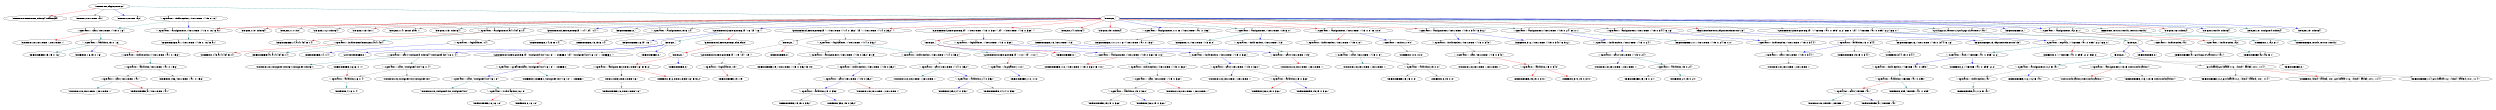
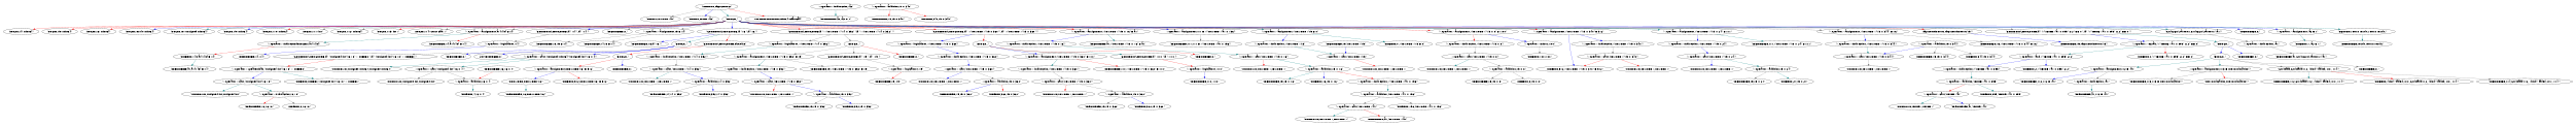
  digraph {
    edge [color=gray40]
    n1 [label="(METHOD,tftp_connect)"]
    n2 [label="(PARAM,_QWORD *a1)"]
    n3 [label="(PARAM,_BYTE *a2)"]
    n4 [label="(BLOCK,,)"]
    n5 [label="(METHOD_RETURN,__int64 __fastcall)"]
    n6 [label="(LOCAL,v4: __int64)"]
    n7 [label="(LOCAL,v5: __int64)"]
    n8 [label="(LOCAL,v6: __int64)"]
    n9 [label="(LOCAL,result: __int64)"]
    n10 [label="(LOCAL,v8: unsigned __int64)"]
    n11 [label="(LOCAL,v9: __int64)"]
    n12 [label="(LOCAL,v10: __int64)"]
    n13 [label="(LOCAL,v11: int)"]
    n14 [label="(LOCAL,v12: __int64)"]
    n15 [label="(LOCAL,v13: int *)"]
    n16 [label="(LOCAL,v14: const char *)"]
-   n17 [label="(LOCAL,v15: __int64)"]
    n18 [label="(<operator>.assignment,a1[148] = v4)"]
    n19 [label="(CONTROL_STRUCTURE,if ( !v4 ),if ( !v4 ))"]
    n20 [label="(IDENTIFIER,L,)"]
    n21 [label="(<operator>.assignment,v5 = v4)"]
    n22 [label="(CONTROL_STRUCTURE,if ( v6 ),if ( v6 ))"]
    n23 [label="(CONTROL_STRUCTURE,if ( !*(_QWORD *)(v4 + 352) ),if ( !*(_QWORD *)(v4 + 352) ))"]
    n24 [label="(CONTROL_STRUCTURE,if ( !*(_QWORD *)(v5 + 360) ),if ( !*(_QWORD *)(v5 + 360) ))"]
    n25 [label="(<operator>.assignment,*(_QWORD *)(v5 + 16) = a1)"]
    n26 [label="(<operator>.assignment,v11 = *((_DWORD *)a1 + 156))"]
    n27 [label="(<operator>.assignment,*(_DWORD *)v5 = 0)"]
    n28 [label="(<operator>.assignment,*(_DWORD *)(v5 + 8) = -100)"]
    n29 [label="(<operator>.assignment,*(_DWORD *)(v5 + 340) = 512)"]
    n30 [label="(<operator>.assignment,*(_DWORD *)(v5 + 24) = v11)"]
    n31 [label="(<operator>.assignment,*(_DWORD *)(v5 + 344) = v6)"]
    n32 [label="(tftp_set_timeouts,tftp_set_timeouts(v5))"]
    n33 [label="(CONTROL_STRUCTURE,if ( (*((_BYTE *)a1 + 895) & 2) == 0 ),if ( (*((_BYTE *)a1 + 895) & 2) == 0 ))"]
    n34 [label="(Curl_pgrsStartNow,Curl_pgrsStartNow(*a1))"]
    n35 [label="(IDENTIFIER,L,)"]
    n36 [label="(<operator>.assignment,*a2 = 1)"]
    n37 [label="(RETURN,return result;,return result;)"]
    n38 [label="(<operator>.indirectIndexAccess,a1[148])"]
    n39 [label="(IDENTIFIER,v4,a1[148] = v4)"]
    n40 [label="(<operator>.logicalNot,!v4)"]
    n41 [label="(IDENTIFIER,v5,v5 = v4)"]
    n42 [label="(IDENTIFIER,v4,v5 = v4)"]
    n43 [label="(IDENTIFIER,v6,if ( v6 ))"]
    n44 [label="(BLOCK,,)"]
    n45 [label="(CONTROL_STRUCTURE,else,else)"]
    n46 [label="(<operator>.logicalNot,!*(_QWORD *)(v4 + 352))"]
    n47 [label="(BLOCK,,)"]
    n48 [label="(<operator>.logicalNot,!*(_QWORD *)(v5 + 360))"]
    n49 [label="(BLOCK,,)"]
    n50 [label="(<operator>.indirection,*(_QWORD *)(v5 + 16))"]
    n51 [label="(IDENTIFIER,a1,*(_QWORD *)(v5 + 16) = a1)"]
    n52 [label="(IDENTIFIER,v11,v11 = *((_DWORD *)a1 + 156))"]
    n53 [label="(<operator>.indirection,*(_DWORD *)v5)"]
    n54 [label="(LITERAL,0,*(_DWORD *)v5 = 0)"]
    n55 [label="(<operator>.indirection,*(_DWORD *)(v5 + 8))"]
    n56 [label="(<operator>.minus,-100)"]
    n57 [label="(<operator>.indirection,*(_DWORD *)(v5 + 340))"]
    n58 [label="(LITERAL,512,*(_DWORD *)(v5 + 340) = 512)"]
    n59 [label="(<operator>.indirection,*(_DWORD *)(v5 + 24))"]
    n60 [label="(IDENTIFIER,v11,*(_DWORD *)(v5 + 24) = v11)"]
    n61 [label="(<operator>.indirection,*(_DWORD *)(v5 + 344))"]
    n62 [label="(IDENTIFIER,v6,*(_DWORD *)(v5 + 344) = v6)"]
    n63 [label="(IDENTIFIER,v5,tftp_set_timeouts(v5))"]
    n64 [label="(<operator>.equals,(*((_BYTE *)a1 + 895) & 2) == 0)"]
    n65 [label="(BLOCK,,)"]
    n66 [label="(<operator>.indirection,*a1)"]
    n67 [label="(<operator>.indirection,*a2)"]
    n68 [label="(LITERAL,1,*a2 = 1)"]
    n69 [label="(IDENTIFIER,result,return result;)"]
    n70 [label="(IDENTIFIER,a1,a1[148] = v4)"]
    n71 [label="(LITERAL,148,a1[148] = v4)"]
    n72 [label="(IDENTIFIER,v4,!v4)"]
    n73 [label="(CONTROL_STRUCTURE,if ( (unsigned int)(v6 - 8) > 0xFFB0 ),if ( (unsigned int)(v6 - 8) > 0xFFB0 ))"]
    n74 [label="(IDENTIFIER,L,)"]
    n75 [label="(JUMP_TARGET,L )"]
    n76 [label="(<operator>.cast,(unsigned __int64)(unsigned int)(v6 + 4))"]
    n77 [label="(BLOCK,,)"]
    n78 [label="(<operator>.greaterThan,(unsigned int)(v6 - 8) > 0xFFB0)"]
    n79 [label="(UNKNOWN,unsigned __int64,unsigned __int64)"]
    n80 [label="(<operator>.cast,(unsigned int)(v6 + 4))"]
    n81 [label="(<operator>.cast,(unsigned int)(v6 - 8))"]
    n82 [label="(LITERAL,0xFFB0,(unsigned int)(v6 - 8) > 0xFFB0)"]
    n83 [label="(UNKNOWN,unsigned int,unsigned int)"]
    n84 [label="(<operator>.subtraction,v6 - 8)"]
    n85 [label="(IDENTIFIER,v6,v6 - 8)"]
    n86 [label="(LITERAL,8,v6 - 8)"]
    n87 [label="(UNKNOWN,unsigned int,unsigned int)"]
    n88 [label="(<operator>.addition,v6 + 4)"]
    n89 [label="(LITERAL,4,v6 + 4)"]
    n90 [label="(IDENTIFIER,v6,v6 + 4)"]
    n91 [label="(<operator>.assignment,LODWORD(v6) = 512)"]
    n92 [label="(IDENTIFIER,L,)"]
    n93 [label="(LODWORD,LODWORD(v6))"]
    n94 [label="(LITERAL,512,LODWORD(v6) = 512)"]
    n95 [label="(IDENTIFIER,v6,LODWORD(v6))"]
    n96 [label="(<operator>.indirection,*(_QWORD *)(v4 + 352))"]
    n97 [label="(<operator>.assignment,*(_QWORD *)(v5 + 352) = v9)"]
    n98 [label="(CONTROL_STRUCTURE,if ( !v9 ),if ( !v9 ))"]
    n99 [label="(IDENTIFIER,L,)"]
    n100 [label="(<operator>.cast,(_QWORD *)(v4 + 352))"]
    n101 [label="(UNKNOWN,_QWORD *,_QWORD *)"]
    n102 [label="(<operator>.addition,v4 + 352)"]
    n103 [label="(IDENTIFIER,v4,v4 + 352)"]
    n104 [label="(LITERAL,352,v4 + 352)"]
    n105 [label="(<operator>.indirection,*(_QWORD *)(v5 + 352))"]
    n106 [label="(IDENTIFIER,v9,*(_QWORD *)(v5 + 352) = v9)"]
    n107 [label="(<operator>.logicalNot,!v9)"]
    n108 [label="(<operator>.cast,(_QWORD *)(v5 + 352))"]
    n109 [label="(UNKNOWN,_QWORD *,_QWORD *)"]
    n110 [label="(<operator>.addition,v5 + 352)"]
    n111 [label="(IDENTIFIER,v5,v5 + 352)"]
    n112 [label="(LITERAL,352,v5 + 352)"]
    n113 [label="(IDENTIFIER,v9,!v9)"]
    n114 [label="(<operator>.indirection,*(_QWORD *)(v5 + 360))"]
    n115 [label="(<operator>.assignment,*(_QWORD *)(v5 + 360) = v10)"]
    n116 [label="(CONTROL_STRUCTURE,if ( !v10 ),if ( !v10 ))"]
    n117 [label="(IDENTIFIER,L,)"]
    n118 [label="(<operator>.cast,(_QWORD *)(v5 + 360))"]
    n119 [label="(UNKNOWN,_QWORD *,_QWORD *)"]
    n120 [label="(<operator>.addition,v5 + 360)"]
    n121 [label="(IDENTIFIER,v5,v5 + 360)"]
    n122 [label="(LITERAL,360,v5 + 360)"]
    n123 [label="(<operator>.indirection,*(_QWORD *)(v5 + 360))"]
    n124 [label="(IDENTIFIER,v10,*(_QWORD *)(v5 + 360) = v10)"]
    n125 [label="(<operator>.logicalNot,!v10)"]
    n126 [label="(<operator>.cast,(_QWORD *)(v5 + 360))"]
    n127 [label="(UNKNOWN,_QWORD *,_QWORD *)"]
    n128 [label="(<operator>.addition,v5 + 360)"]
    n129 [label="(IDENTIFIER,v5,v5 + 360)"]
    n130 [label="(LITERAL,360,v5 + 360)"]
    n131 [label="(IDENTIFIER,v10,!v10)"]
    n132 [label="(<operator>.cast,(_QWORD *)(v5 + 16))"]
    n133 [label="(UNKNOWN,_QWORD *,_QWORD *)"]
    n134 [label="(<operator>.addition,v5 + 16)"]
    n135 [label="(IDENTIFIER,v5,v5 + 16)"]
    n136 [label="(LITERAL,16,v5 + 16)"]
    n137 [label="(<operator>.indirection,*((_DWORD *)a1 + 156))"]
    n138 [label="(<operator>.addition,(_DWORD *)a1 + 156)"]
    n139 [label="(<operator>.cast,(_DWORD *)a1)"]
    n140 [label="(LITERAL,156,(_DWORD *)a1 + 156)"]
    n141 [label="(UNKNOWN,_DWORD *,_DWORD *)"]
    n142 [label="(IDENTIFIER,a1,(_DWORD *)a1)"]
    n143 [label="(<operator>.cast,(_DWORD *)v5)"]
    n144 [label="(UNKNOWN,_DWORD *,_DWORD *)"]
    n145 [label="(IDENTIFIER,v5,(_DWORD *)v5)"]
    n146 [label="(<operator>.cast,(_DWORD *)(v5 + 8))"]
    n147 [label="(LITERAL,100,-100)"]
    n148 [label="(UNKNOWN,_DWORD *,_DWORD *)"]
    n149 [label="(<operator>.addition,v5 + 8)"]
    n150 [label="(IDENTIFIER,v5,v5 + 8)"]
    n151 [label="(LITERAL,8,v5 + 8)"]
    n152 [label="(<operator>.cast,(_DWORD *)(v5 + 340))"]
    n153 [label="(UNKNOWN,_DWORD *,_DWORD *)"]
    n154 [label="(<operator>.addition,v5 + 340)"]
    n155 [label="(IDENTIFIER,v5,v5 + 340)"]
    n156 [label="(LITERAL,340,v5 + 340)"]
    n157 [label="(<operator>.cast,(_DWORD *)(v5 + 24))"]
    n158 [label="(UNKNOWN,_DWORD *,_DWORD *)"]
    n159 [label="(<operator>.addition,v5 + 24)"]
    n160 [label="(IDENTIFIER,v5,v5 + 24)"]
    n161 [label="(LITERAL,24,v5 + 24)"]
    n162 [label="(<operator>.cast,(_DWORD *)(v5 + 344))"]
    n163 [label="(UNKNOWN,_DWORD *,_DWORD *)"]
    n164 [label="(<operator>.addition,v5 + 344)"]
    n165 [label="(IDENTIFIER,v5,v5 + 344)"]
    n166 [label="(LITERAL,344,v5 + 344)"]
    n167 [label="(<operator>.and,*((_BYTE *)a1 + 895) & 2)"]
    n168 [label="(LITERAL,0,(*((_BYTE *)a1 + 895) & 2) == 0)"]
    n169 [label="(BLOCK,,)"]
    n170 [label="(IDENTIFIER,L,)"]
    n171 [label="(<operator>.indirection,*((_BYTE *)a1 + 895))"]
    n172 [label="(LITERAL,2,*((_BYTE *)a1 + 895) & 2)"]
    n173 [label="(<operator>.addition,(_BYTE *)a1 + 895)"]
    n174 [label="(<operator>.cast,(_BYTE *)a1)"]
    n175 [label="(LITERAL,895,(_BYTE *)a1 + 895)"]
    n176 [label="(UNKNOWN,_BYTE *,_BYTE *)"]
    n177 [label="(IDENTIFIER,a1,(_BYTE *)a1)"]
    n178 [label="(<operator>.assignment,v12 = *a1)"]
    n179 [label="(<operator>.assignment,v13 = __errno_location())"]
    n180 [label="(Curl_failf,Curl_failf(v12, \"bind() failed; %s\", v14))"]
    n181 [label="(IDENTIFIER,L,)"]
    n182 [label="(IDENTIFIER,v12,v12 = *a1)"]
    n183 [label="(<operator>.indirection,*a1)"]
    n184 [label="(IDENTIFIER,v13,v13 = __errno_location())"]
    n185 [label="(__errno_location,__errno_location())"]
    n186 [label="(IDENTIFIER,v12,Curl_failf(v12, \"bind() failed; %s\", v14))"]
    n187 [label="(LITERAL,\"bind() failed; %s\",Curl_failf(v12, \"bind() failed; %s\", v14))"]
    n188 [label="(IDENTIFIER,v14,Curl_failf(v12, \"bind() failed; %s\", v14))"]
    n189 [label="(IDENTIFIER,a1,v12 = *a1)"]
    n190 [label="(IDENTIFIER,a1,Curl_pgrsStartNow(*a1))"]
    n191 [label="(IDENTIFIER,a2,*a2 = 1)"]
    n1 -> n2
    n1 -> n3 [color=blue]
    n1 -> n4 [color=teal]
    n1 -> n5 [color=red]
    n4 -> n6 [color=red]
    n4 -> n7 [color=red]
    n4 -> n8 [color=red]
    n4 -> n9 [color=blue]
    n4 -> n10 [color=teal]
    n4 -> n11 [color=blue]
    n4 -> n12 [color=red]
    n4 -> n13
    n4 -> n14
    n4 -> n15 [color=red]
    n4 -> n16
-   n4 -> n17 [color=teal]
    n4 -> n18
    n4 -> n19 [color=blue]
    n4 -> n20
    n4 -> n21
    n4 -> n22 [color=blue]
    n4 -> n23 [color=red]
    n4 -> n24 [color=red]
    n4 -> n25 [color=red]
    n4 -> n26 [color=blue]
    n4 -> n27 [color=teal]
    n4 -> n28 [color=red]
    n4 -> n29 [color=red]
    n4 -> n30 [color=teal]
    n4 -> n31
    n4 -> n32 [color=red]
    n4 -> n33
    n4 -> n34 [color=teal]
    n4 -> n35 [color=blue]
    n4 -> n36 [color=blue]
    n4 -> n37 [color=teal]
    n18 -> n38 [color=teal]
    n18 -> n39 [color=red]
    n19 -> n40
    n21 -> n41
    n21 -> n42
    n22 -> n43 [color=blue]
    n22 -> n44 [color=teal]
    n22 -> n45 [color=red]
    n23 -> n46
    n23 -> n47
    n24 -> n48 [color=blue]
    n24 -> n49 [color=red]
-   n50 -> n25 [color=blue]
+   n25 -> n50 [color=blue]
    n25 -> n51 [color=teal]
    n26 -> n52
    n27 -> n53 [color=blue]
    n27 -> n54 [color=teal]
    n28 -> n55 [color=red]
    n28 -> n56 [color=blue]
    n29 -> n57 [color=blue]
    n29 -> n58 [color=blue]
    n30 -> n59 [color=blue]
    n30 -> n60 [color=teal]
    n31 -> n61 [color=blue]
    n31 -> n62
    n32 -> n63 [color=blue]
    n33 -> n64 [color=blue]
    n33 -> n65 [color=teal]
    n34 -> n66
-   n36 -> n67 [color=red]
    n36 -> n68 [color=teal]
    n37 -> n69 [color=teal]
-   n38 -> n70 [color=teal]
+   n71 -> n70 [color=teal]
    n38 -> n71 [color=red]
    n40 -> n72 [color=blue]
    n44 -> n73
    n44 -> n74 [color=blue]
    n44 -> n75 [color=blue]
    n44 -> n76 [color=blue]
    n45 -> n77 [color=red]
    n46 -> n96 [color=teal]
    n47 -> n97
    n47 -> n98
    n47 -> n99 [color=red]
    n48 -> n114 [color=blue]
    n49 -> n115 [color=blue]
    n49 -> n116 [color=teal]
    n49 -> n117 [color=red]
    n50 -> n132 [color=teal]
    n53 -> n143 [color=teal]
    n55 -> n146
    n56 -> n147
    n57 -> n152
    n59 -> n157 [color=blue]
    n61 -> n162 [color=teal]
    n64 -> n167 [color=teal]
    n64 -> n168 [color=red]
    n65 -> n169 [color=blue]
    n65 -> n170 [color=blue]
    n66 -> n190
    n67 -> n191 [color=teal]
    n73 -> n78 [color=red]
    n76 -> n79 [color=teal]
    n76 -> n80 [color=teal]
    n77 -> n91 [color=red]
    n77 -> n92 [color=blue]
    n78 -> n81 [color=blue]
    n78 -> n82 [color=teal]
    n80 -> n87
    n80 -> n88
    n81 -> n83 [color=teal]
    n81 -> n84 [color=teal]
    n84 -> n85 [color=red]
    n84 -> n86
    n88 -> n89 [color=teal]
    n90 -> n88 [color=red]
    n91 -> n93 [color=blue]
    n91 -> n94 [color=red]
    n93 -> n95 [color=teal]
    n96 -> n100
    n97 -> n105 [color=teal]
    n97 -> n106
    n98 -> n107
    n100 -> n101 [color=teal]
    n100 -> n102 [color=blue]
    n102 -> n103
    n102 -> n104 [color=blue]
    n105 -> n108 [color=blue]
    n107 -> n113 [color=red]
    n108 -> n109 [color=red]
    n108 -> n110 [color=blue]
    n110 -> n111
    n110 -> n112 [color=blue]
    n114 -> n118 [color=blue]
    n115 -> n123 [color=teal]
    n115 -> n124 [color=red]
    n116 -> n125 [color=red]
    n118 -> n119 [color=blue]
    n118 -> n120
    n120 -> n121 [color=blue]
    n120 -> n122 [color=red]
    n123 -> n126
    n125 -> n131 [color=blue]
    n126 -> n127 [color=red]
    n126 -> n128
    n128 -> n129
    n128 -> n130 [color=blue]
    n132 -> n133 [color=red]
    n132 -> n134 [color=teal]
    n134 -> n135 [color=teal]
    n134 -> n136 [color=blue]
    n134 -> n137 [color=red]
    n137 -> n138 [color=teal]
    n138 -> n139
    n138 -> n140
    n139 -> n141 [color=teal]
    n139 -> n142 [color=red]
    n143 -> n144 [color=red]
    n145 -> n143 [color=blue]
    n146 -> n148 [color=teal]
    n146 -> n149
    n149 -> n150
    n149 -> n151
    n152 -> n153 [color=red]
-   n152 -> n154 [color=red]
+   n152 -> n58 [color=red]
    n154 -> n155 [color=red]
    n154 -> n156 [color=red]
    n157 -> n158 [color=blue]
    n157 -> n159 [color=teal]
    n159 -> n160
    n159 -> n161 [color=teal]
    n162 -> n163
    n164 -> n162 [color=blue]
    n164 -> n165
    n164 -> n166
    n167 -> n171 [color=blue]
    n167 -> n172 [color=blue]
    n169 -> n178 [color=teal]
    n169 -> n179 [color=teal]
    n169 -> n180
    n169 -> n181
    n171 -> n173 [color=teal]
    n173 -> n174 [color=red]
    n173 -> n175 [color=teal]
    n174 -> n176 [color=teal]
    n174 -> n177 [color=blue]
    n178 -> n182 [color=blue]
    n178 -> n183
    n179 -> n184
    n179 -> n185 [color=red]
    n180 -> n186 [color=teal]
    n180 -> n187 [color=red]
    n180 -> n188
    n183 -> n189 [color=teal]
  }
